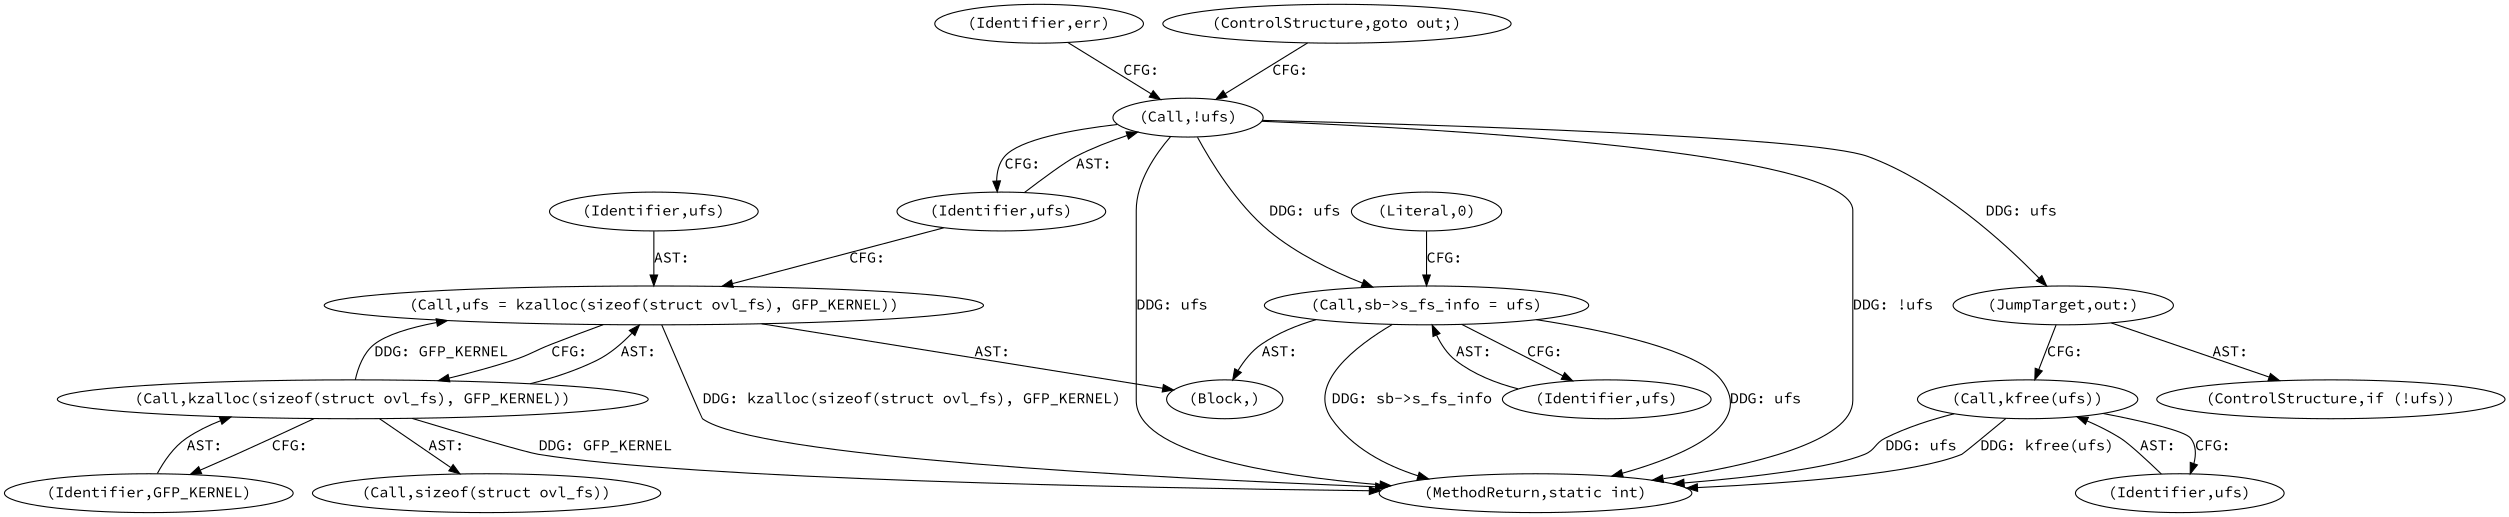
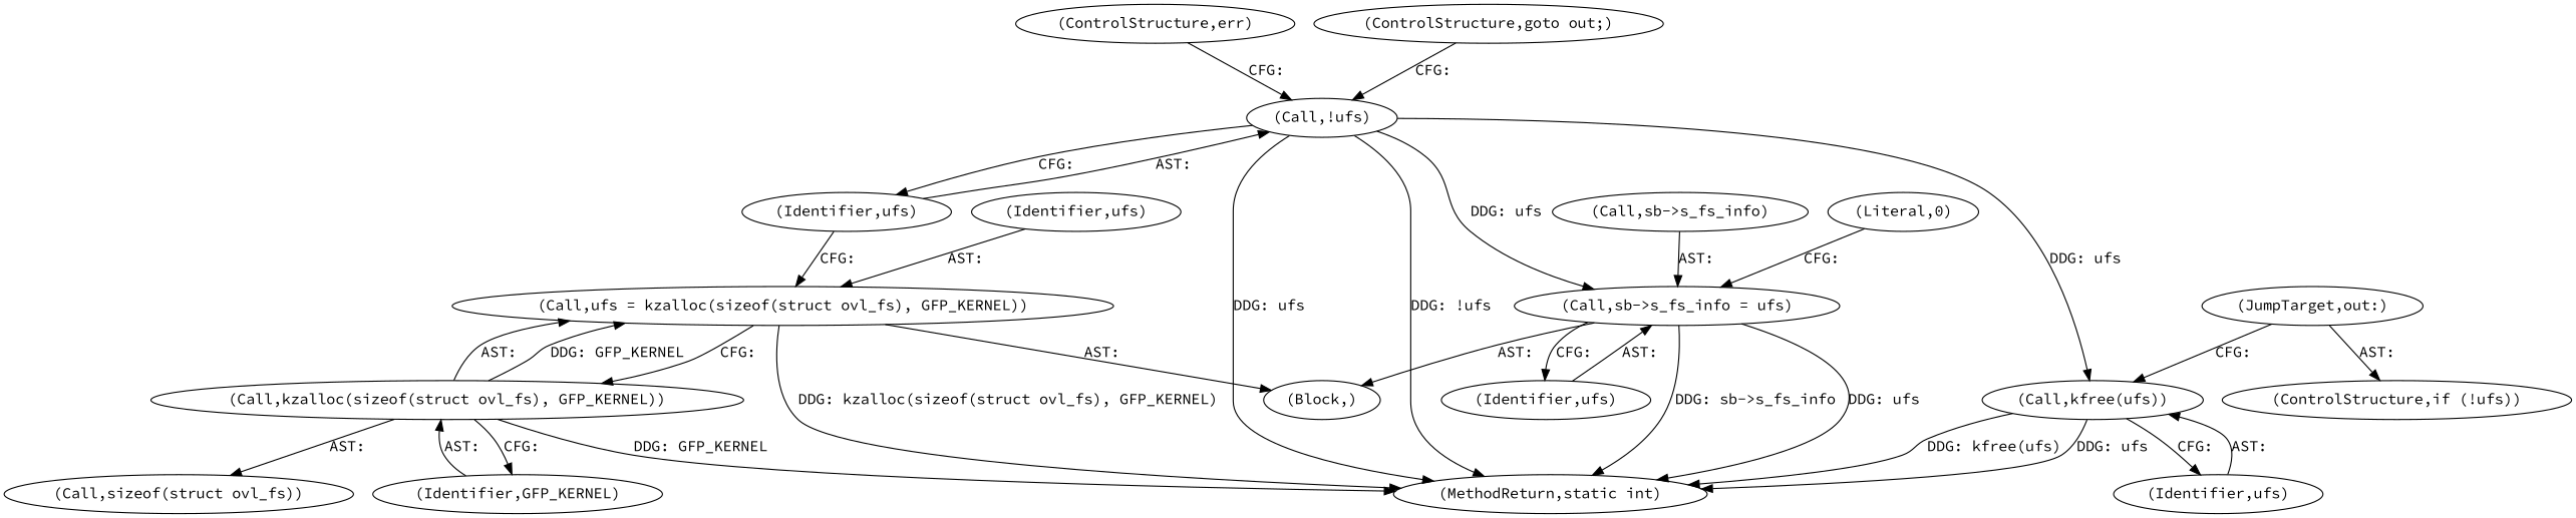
  digraph {
    fontname="Source Code Pro"
    node [fontname="Source Code Pro"]
    edge [fontname="Source Code Pro"]
    n1 [label="(Call,ufs = kzalloc(sizeof(struct ovl_fs), GFP_KERNEL))"]
    n2 [label="(Call,kzalloc(sizeof(struct ovl_fs), GFP_KERNEL))"]
    n3 [label="(Block,)"]
    n4 [label="(MethodReturn,static int)"]
    n5 [label="(Identifier,GFP_KERNEL)"]
    n6 [label="(Call,sizeof(struct ovl_fs))"]
    n7 [label="(Call,!ufs)"]
    n8 [label="(Call,sb->s_fs_info = ufs)"]
    n9 [label="(Call,kfree(ufs))"]
    n10 [label="(Identifier,ufs)"]
    n11 [label="(Identifier,ufs)"]
    n12 [label="(Identifier,ufs)"]
    n13 [label="(ControlStructure,if (!ufs))"]
-   n14 [label="(Identifier,err)"]
+   n14 [label="(ControlStructure,err)"]
+   n15 [label="(Call,sb->s_fs_info)"]
    n16 [label="(JumpTarget,out:)"]
    n17 [label="(Identifier,ufs)"]
    n18 [label="(Literal,0)"]
    n19 [label="(ControlStructure,goto out;)"]
    n1 -> n2 [label="CFG: "]
    n1 -> n3 [label="AST: "]
    n1 -> n4 [label="DDG: kzalloc(sizeof(struct ovl_fs), GFP_KERNEL)"]
    n2 -> n1 [label="AST: "]
    n2 -> n1 [label="DDG: GFP_KERNEL"]
    n2 -> n4 [label="DDG: GFP_KERNEL"]
    n2 -> n5 [label="CFG: "]
    n2 -> n6 [label="AST: "]
    n5 -> n2 [label="AST: "]
    n7 -> n4 [label="DDG: ufs"]
    n7 -> n4 [label="DDG: !ufs"]
    n7 -> n8 [label="DDG: ufs"]
-   n7 -> n16 [label="DDG: ufs"]
+   n7 -> n9 [label="DDG: ufs"]
    n7 -> n10 [label="CFG: "]
    n8 -> n3 [label="AST: "]
    n8 -> n4 [label="DDG: sb->s_fs_info"]
    n8 -> n4 [label="DDG: ufs"]
    n8 -> n11 [label="CFG: "]
    n9 -> n4 [label="DDG: kfree(ufs)"]
    n9 -> n4 [label="DDG: ufs"]
    n9 -> n12 [label="CFG: "]
    n10 -> n1 [label="CFG: "]
    n10 -> n7 [label="AST: "]
    n11 -> n8 [label="AST: "]
    n12 -> n9 [label="AST: "]
    n14 -> n7 [label="CFG: "]
+   n15 -> n8 [label="AST: "]
    n16 -> n9 [label="CFG: "]
    n16 -> n13 [label="AST: "]
    n17 -> n1 [label="AST: "]
    n18 -> n8 [label="CFG: "]
    n19 -> n7 [label="CFG: "]
  }
